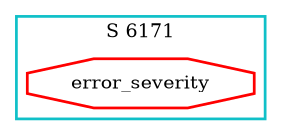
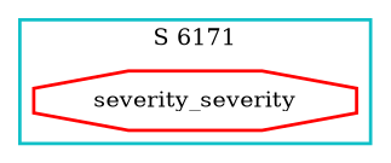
  digraph {
-   n1 [color=red label=error_severity shape=octagon style=bold]
+   n1 [color=red label=severity_severity shape=octagon style=bold]
    subgraph cluster_1 {
      color="#10C0C8"
      label="S 6171"
      style=bold
      n1
    }
  }
